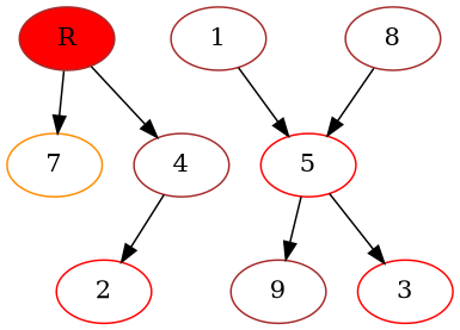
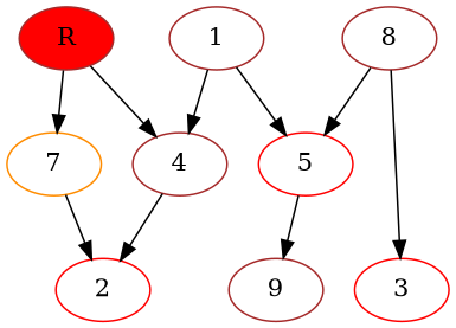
  digraph {
    node [color=brown]
    1
    4
    5 [color=red]
    2 [color=red]
    3 [color=red]
    9
    7 [color=darkorange]
    8
    R [fillcolor="#ff0000" style=filled]
+   1 -> 4
    1 -> 5
    4 -> 2
-   5 -> 3
+   8 -> 3
    5 -> 9
+   7 -> 2
    8 -> 5
    R -> 4
    R -> 7
  }
